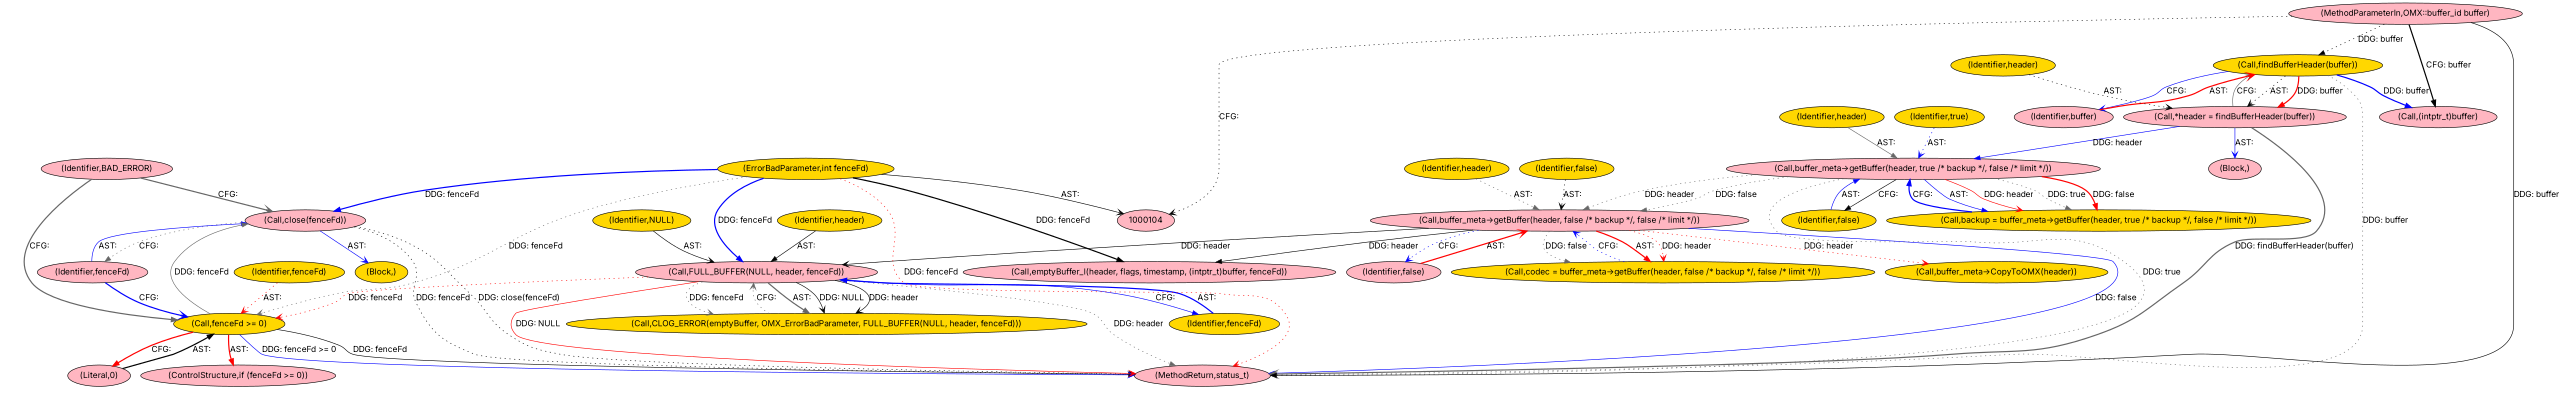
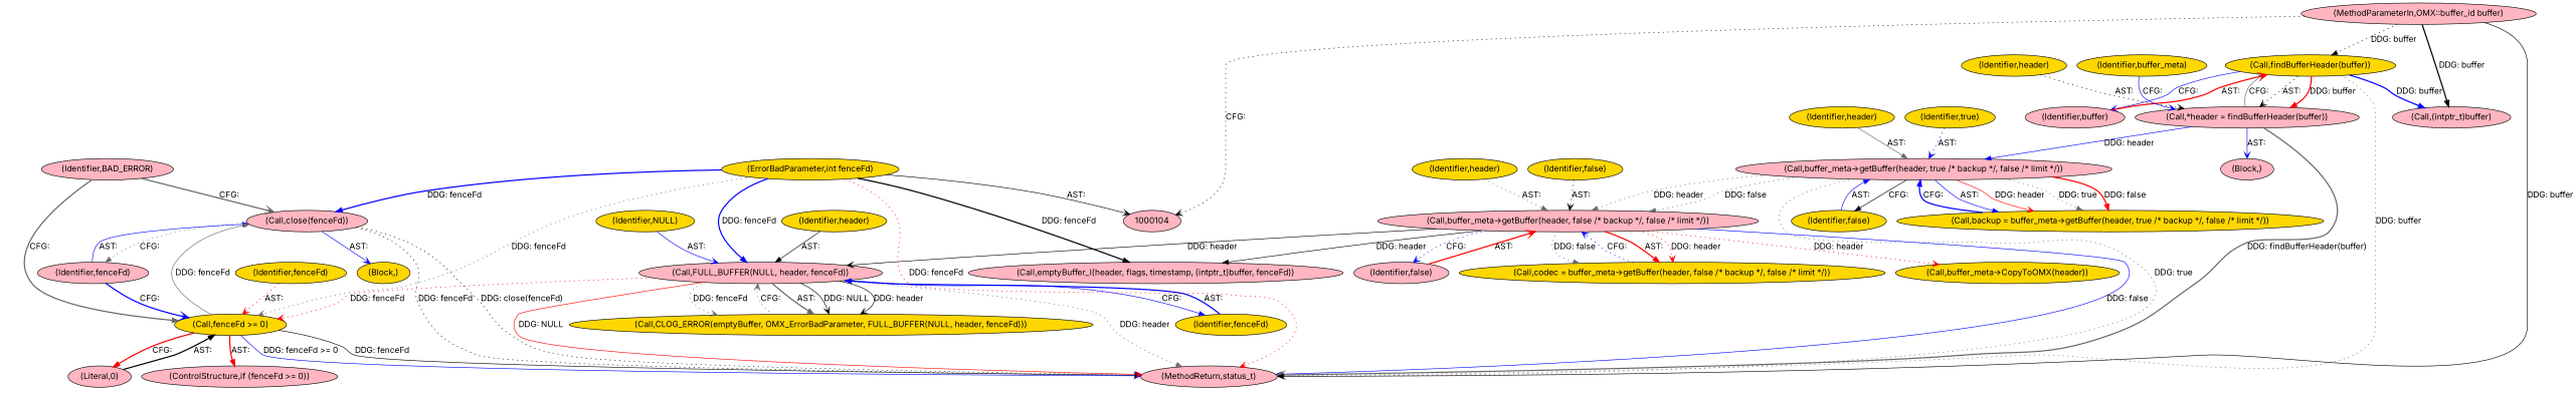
  digraph {
    fontname=Inter
    node [fillcolor=gold fontname=Inter style=filled]
    edge [arrowhead=normal color=black fontname=Inter style=dotted]
    n1 [fillcolor=lightpink label="(Call,close(fenceFd))"]
    n2 [fillcolor=lightpink label="(Identifier,fenceFd)"]
    n3 [fillcolor=lightpink label="(MethodReturn,status_t)"]
    n4 [label="(Block,)"]
    n5 [label="(Call,fenceFd >= 0)"]
    n6 [fillcolor=lightpink label="(Literal,0)"]
    n7 [fillcolor=lightpink label="(ControlStructure,if (fenceFd >= 0))"]
    n8 [fillcolor=lightpink label="(Call,FULL_BUFFER(NULL, header, fenceFd))"]
    n9 [label="(Identifier,fenceFd)"]
    n10 [label="(Call,CLOG_ERROR(emptyBuffer, OMX_ErrorBadParameter, FULL_BUFFER(NULL, header, fenceFd)))"]
    n11 [fillcolor=lightpink label="(Call,buffer_meta->getBuffer(header, false /* backup */, false /* limit */))"]
    n12 [fillcolor=lightpink label="(Call,emptyBuffer_l(header, flags, timestamp, (intptr_t)buffer, fenceFd))"]
    n13 [fillcolor=lightpink label="(Identifier,false)"]
    n14 [label="(Call,codec = buffer_meta->getBuffer(header, false /* backup */, false /* limit */))"]
    n15 [label="(Call,buffer_meta->CopyToOMX(header))"]
    n16 [fillcolor=lightpink label="(Call,buffer_meta->getBuffer(header, true /* backup */, false /* limit */))"]
    n17 [label="(Identifier,false)"]
    n18 [label="(Call,backup = buffer_meta->getBuffer(header, true /* backup */, false /* limit */))"]
    n19 [fillcolor=lightpink label="(Call,*header = findBufferHeader(buffer))"]
    n20 [label="(Call,findBufferHeader(buffer))"]
    n21 [fillcolor=lightpink label="(Block,)"]
    n22 [fillcolor=lightpink label="(Call,(intptr_t)buffer)"]
    n23 [fillcolor=lightpink label="(Identifier,buffer)"]
    n24 [fillcolor=lightpink label="(MethodParameterIn,OMX::buffer_id buffer)"]
    1000104 [fillcolor=lightpink]
    n26 [label="(ErrorBadParameter,int fenceFd)"]
    n27 [label="(Identifier,NULL)"]
    n28 [label="(Identifier,header)"]
    n29 [label="(Identifier,fenceFd)"]
    n30 [label="(Identifier,header)"]
    n31 [label="(Identifier,header)"]
    n32 [label="(Identifier,true)"]
    n33 [fillcolor=lightpink label="(Identifier,BAD_ERROR)"]
    n34 [label="(Identifier,header)"]
+   n35 [label="(Identifier,buffer_meta)"]
    n36 [label="(Identifier,false)"]
    n1 -> n2 [color=gray40 label="CFG: "]
    n1 -> n3 [label="DDG: fenceFd"]
    n1 -> n3 [arrowhead=vee label="DDG: close(fenceFd)"]
    n1 -> n4 [arrowhead=vee color=blue label="AST: " style=solid]
    n2 -> n1 [color=blue label="AST: " style=solid]
    n2 -> n5 [arrowhead=vee color=blue label="CFG: " style=bold]
    n5 -> n1 [color=gray40 label="DDG: fenceFd" style=solid]
    n5 -> n3 [label="DDG: fenceFd" style=solid]
    n5 -> n3 [arrowhead=vee color=blue label="DDG: fenceFd >= 0" style=solid]
    n5 -> n6 [color=red label="CFG: " style=bold]
    n5 -> n7 [color=red label="AST: " style=bold]
    n6 -> n5 [label="AST: " style=bold]
    n8 -> n3 [arrowhead=vee color=red label="DDG: NULL" style=solid]
    n8 -> n3 [color=gray40 label="DDG: header"]
    n8 -> n5 [arrowhead=vee color=red label="DDG: fenceFd"]
    n8 -> n9 [color=blue label="CFG: " style=solid]
    n8 -> n10 [color=gray40 label="AST: " style=bold]
    n8 -> n10 [arrowhead=vee label="DDG: NULL" style=solid]
    n8 -> n10 [arrowhead=vee label="DDG: header" style=solid]
    n8 -> n10 [arrowhead=vee color=gray40 label="DDG: fenceFd"]
    n9 -> n8 [color=blue label="AST: " style=bold]
    n10 -> n8 [arrowhead=vee color=gray40 label="CFG: "]
    n11 -> n3 [color=blue label="DDG: false" style=solid]
    n11 -> n8 [arrowhead=vee label="DDG: header" style=solid]
    n11 -> n12 [label="DDG: header" style=solid]
    n11 -> n13 [arrowhead=vee color=blue label="CFG: "]
    n11 -> n14 [color=red label="AST: " style=bold]
    n11 -> n14 [arrowhead=vee color=red label="DDG: header"]
    n11 -> n14 [color=gray40 label="DDG: false"]
    n11 -> n15 [arrowhead=vee color=red label="DDG: header"]
    n13 -> n11 [arrowhead=vee color=red label="AST: " style=bold]
    n14 -> n11 [arrowhead=vee color=blue label="CFG: "]
    n16 -> n3 [arrowhead=vee color=gray40 label="DDG: true"]
    n16 -> n11 [color=gray40 label="DDG: header"]
    n16 -> n11 [color=gray40 label="DDG: false"]
    n16 -> n17 [label="CFG: " style=solid]
    n16 -> n18 [color=blue label="AST: " style=solid]
    n16 -> n18 [arrowhead=vee color=red label="DDG: header" style=solid]
    n16 -> n18 [color=gray40 label="DDG: true"]
    n16 -> n18 [color=red label="DDG: false" style=bold]
    n17 -> n16 [color=blue label="AST: " style=solid]
    n18 -> n16 [color=blue label="CFG: " style=bold]
    n19 -> n3 [arrowhead=vee color=gray40 label="DDG: findBufferHeader(buffer)" style=bold]
    n19 -> n16 [color=blue label="DDG: header" style=solid]
    n19 -> n20 [arrowhead=vee color=gray40 label="CFG: " style=solid]
    n19 -> n21 [arrowhead=vee color=blue label="AST: " style=solid]
    n20 -> n3 [arrowhead=vee color=gray40 label="DDG: buffer"]
    n20 -> n19 [arrowhead=vee label="AST: "]
    n20 -> n19 [color=red label="DDG: buffer" style=bold]
    n20 -> n22 [color=blue label="DDG: buffer" style=bold]
    n20 -> n23 [arrowhead=vee color=blue label="CFG: " style=solid]
    n23 -> n20 [arrowhead=vee color=red label="AST: " style=bold]
    n24 -> n3 [label="DDG: buffer" style=solid]
    n24 -> n20 [label="DDG: buffer"]
-   n24 -> n22 [label="CFG: buffer" style=bold]
+   n24 -> n22 [label="DDG: buffer" style=bold]
    n24 -> 1000104 [arrowhead=vee label="CFG: "]
    n26 -> n1 [color=blue label="DDG: fenceFd" style=bold]
    n26 -> n3 [arrowhead=vee color=red label="DDG: fenceFd"]
    n26 -> n5 [arrowhead=vee color=gray40 label="DDG: fenceFd"]
    n26 -> n8 [color=blue label="DDG: fenceFd" style=bold]
    n26 -> n12 [label="DDG: fenceFd" style=bold]
    n26 -> 1000104 [arrowhead=vee label="AST: " style=solid]
-   n27 -> n8 [arrowhead=vee label="AST: " style=solid]
+   n27 -> n8 [arrowhead=vee color=blue label="AST: " style=solid]
    n28 -> n11 [color=gray40 label="AST: "]
    n29 -> n5 [arrowhead=vee color=red label="AST: "]
    n30 -> n8 [label="AST: " style=solid]
    n31 -> n16 [color=gray40 label="AST: " style=solid]
    n32 -> n16 [arrowhead=vee color=blue label="AST: "]
    n33 -> n1 [arrowhead=vee color=gray40 label="CFG: " style=bold]
    n33 -> n5 [color=gray40 label="CFG: " style=bold]
    n34 -> n19 [arrowhead=vee label="AST: "]
+   n35 -> n19 [arrowhead=vee color=blue label="CFG: " style=solid]
    n36 -> n11 [arrowhead=vee label="AST: "]
  }
